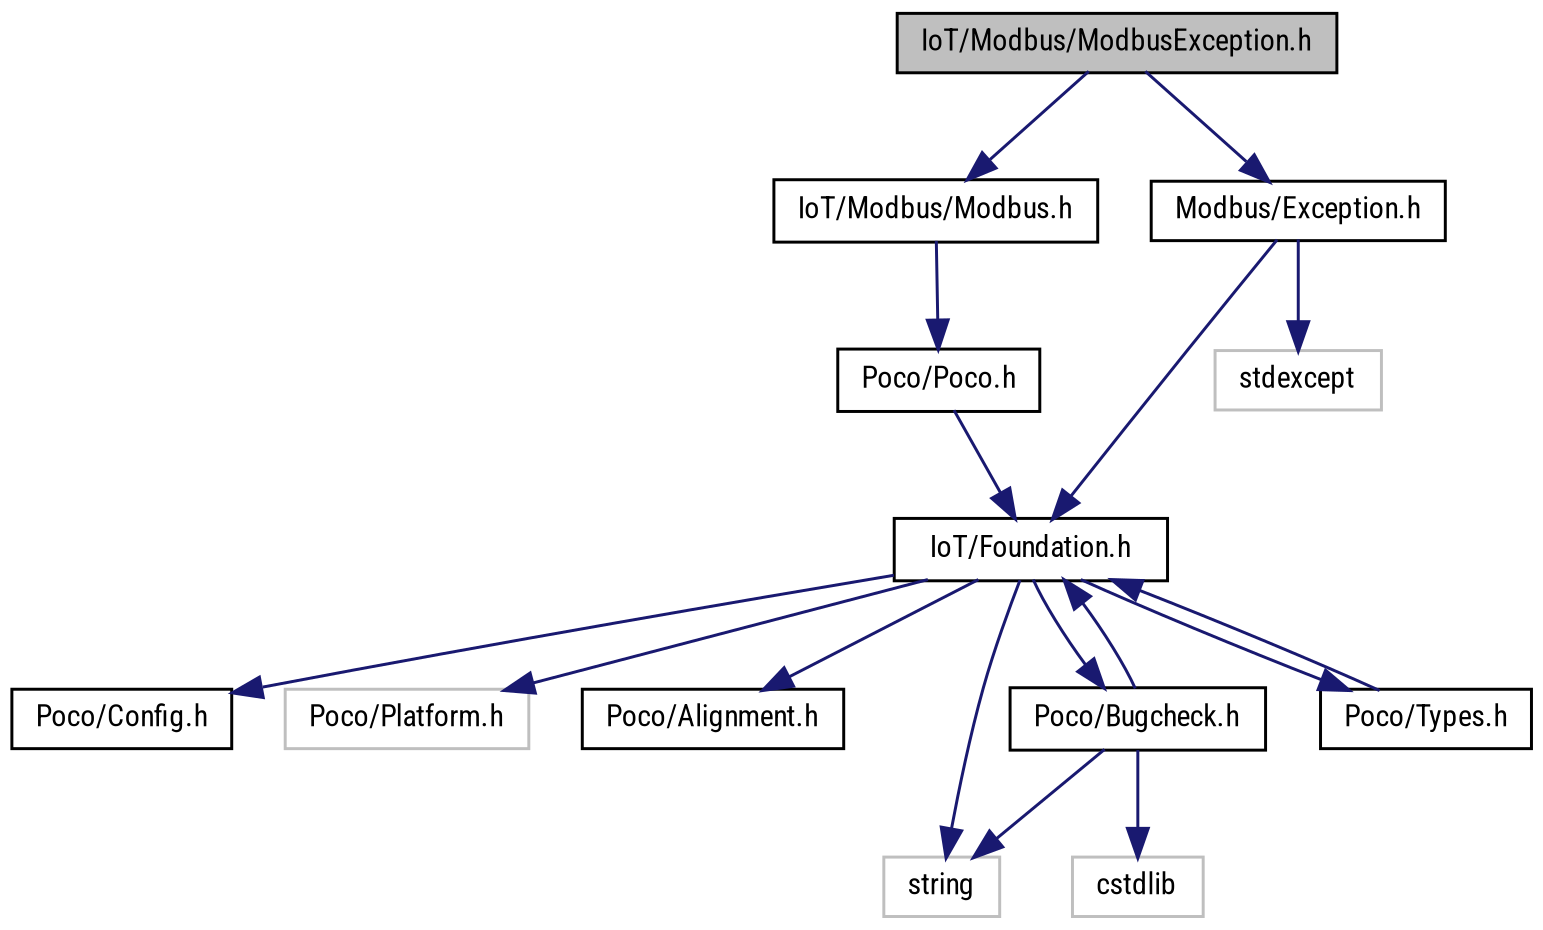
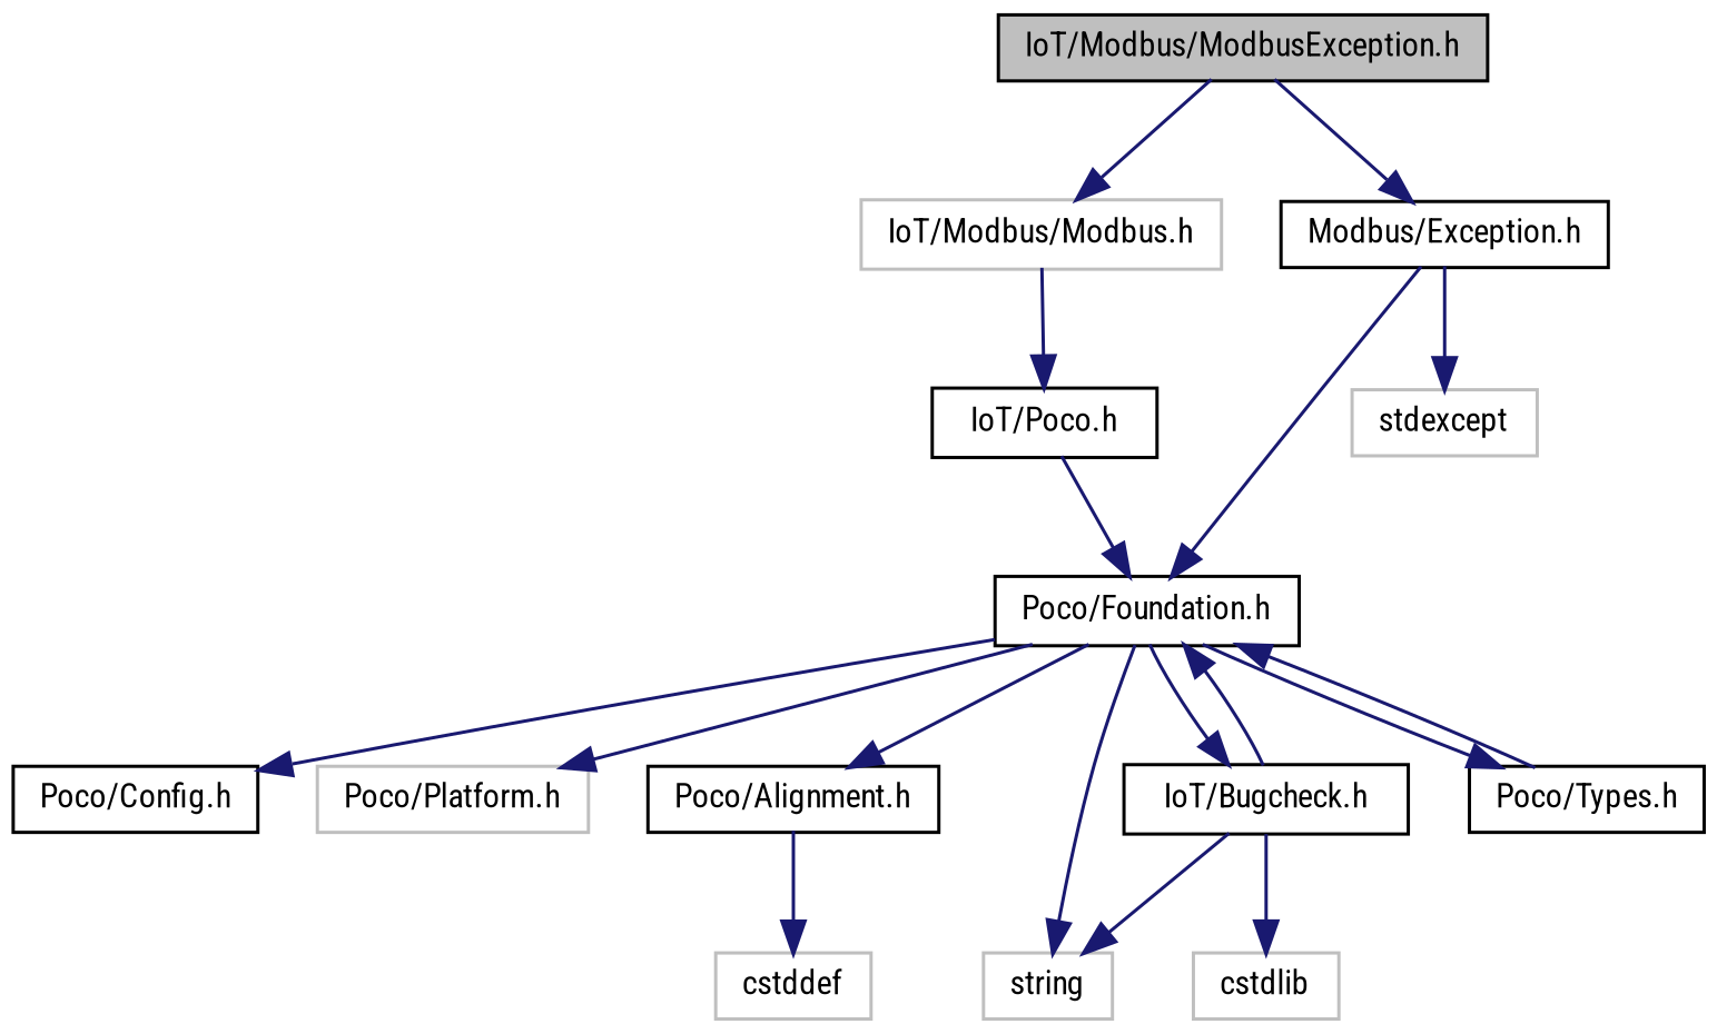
  digraph {
    fontname="Roboto Condensed"
    node [color=black fillcolor=white fontname="Roboto Condensed" fontsize=10 shape=record style=filled]
    edge [color=midnightblue fontname="Roboto Condensed" fontsize=10 labelfontname=Helvetica labelfontsize=10 style=solid]
    n1 [fillcolor=grey75 fontcolor=black height=0.2 label="IoT/Modbus/ModbusException.h" width=0.4]
-   n2 [height=0.2 label="IoT/Modbus/Modbus.h" width=0.4]
+   n2 [color=grey75 height=0.2 label="IoT/Modbus/Modbus.h" width=0.4]
    n3 [height=0.2 label="Modbus/Exception.h" width=0.4]
-   n4 [height=0.2 label="Poco/Poco.h" width=0.4]
-   n5 [height=0.2 label="IoT/Foundation.h" width=0.4]
+   n4 [height=0.2 label="IoT/Poco.h" width=0.4]
+   n5 [height=0.2 label="Poco/Foundation.h" width=0.4]
    n6 [color=grey75 height=0.2 label=stdexcept width=0.4]
    n7 [height=0.2 label="Poco/Config.h" width=0.4]
    n8 [color=grey75 height=0.2 label="Poco/Platform.h" width=0.4]
    n9 [height=0.2 label="Poco/Alignment.h" width=0.4]
-   n10 [height=0.2 label="Poco/Bugcheck.h" width=0.4]
+   n10 [height=0.2 label="IoT/Bugcheck.h" width=0.4]
    n11 [color=grey75 height=0.2 label=string width=0.4]
    n12 [height=0.2 label="Poco/Types.h" width=0.4]
+   n13 [color=grey75 height=0.2 label=cstddef width=0.4]
    n14 [color=grey75 height=0.2 label=cstdlib width=0.4]
    n1 -> n2
    n1 -> n3
    n2 -> n4
    n3 -> n5
    n3 -> n6
    n4 -> n5
    n5 -> n7
    n5 -> n8
    n5 -> n9
    n5 -> n10
    n5 -> n11
    n5 -> n12
+   n9 -> n13
    n10 -> n5
    n10 -> n11
    n10 -> n14
    n12 -> n5
  }
